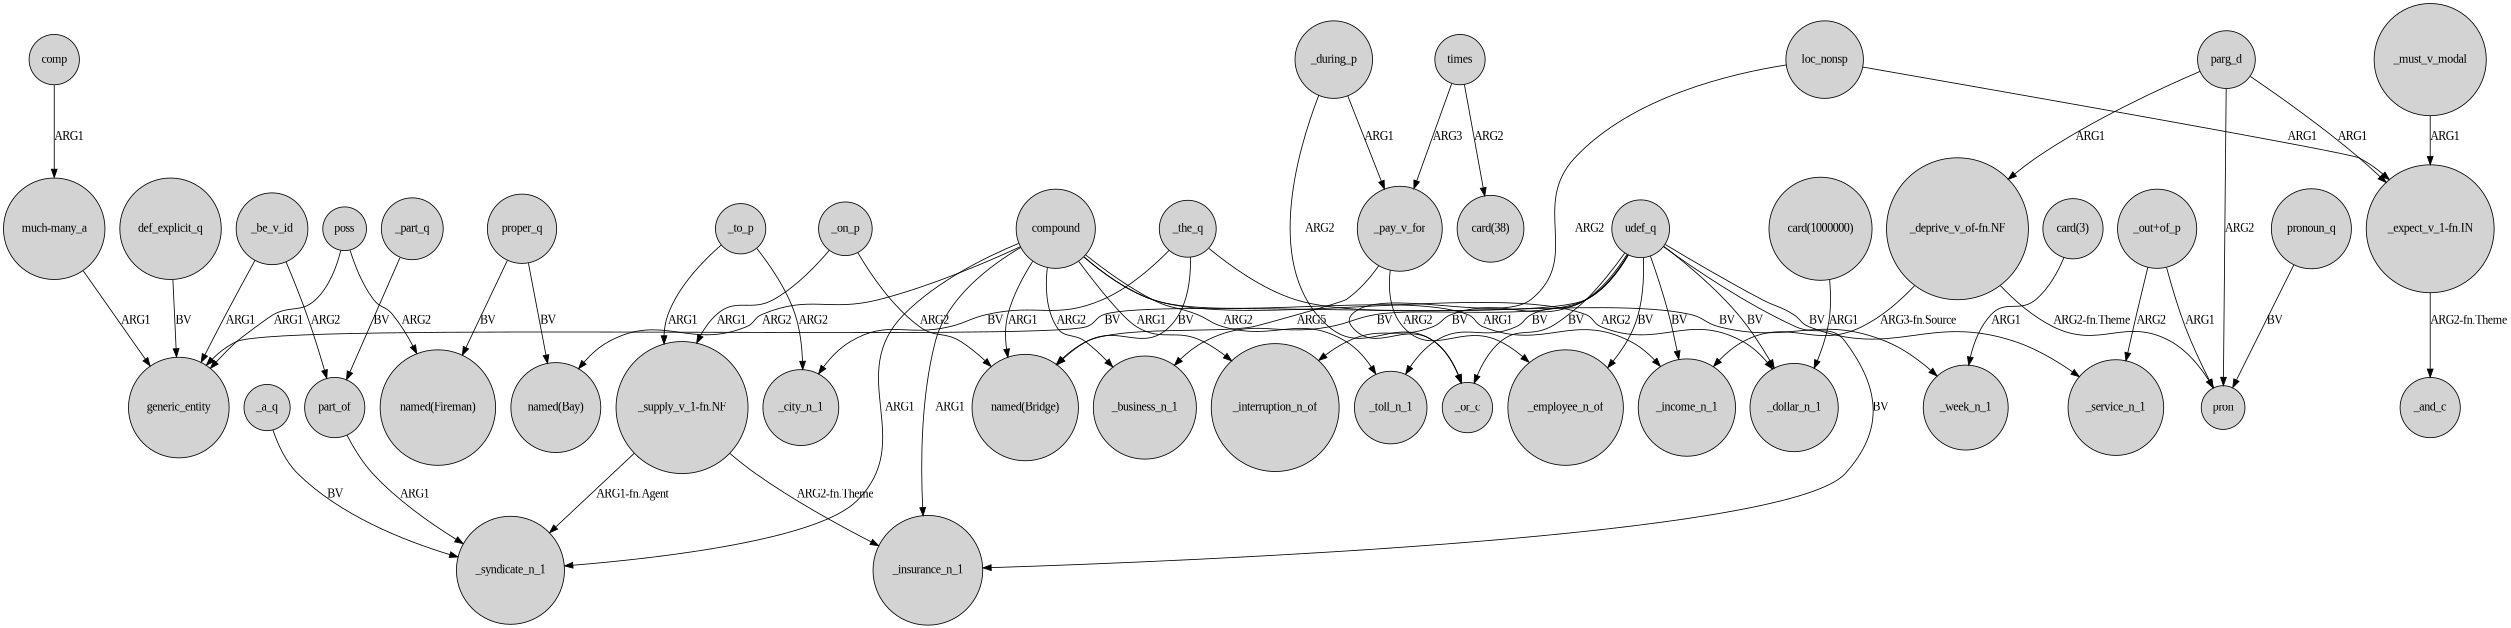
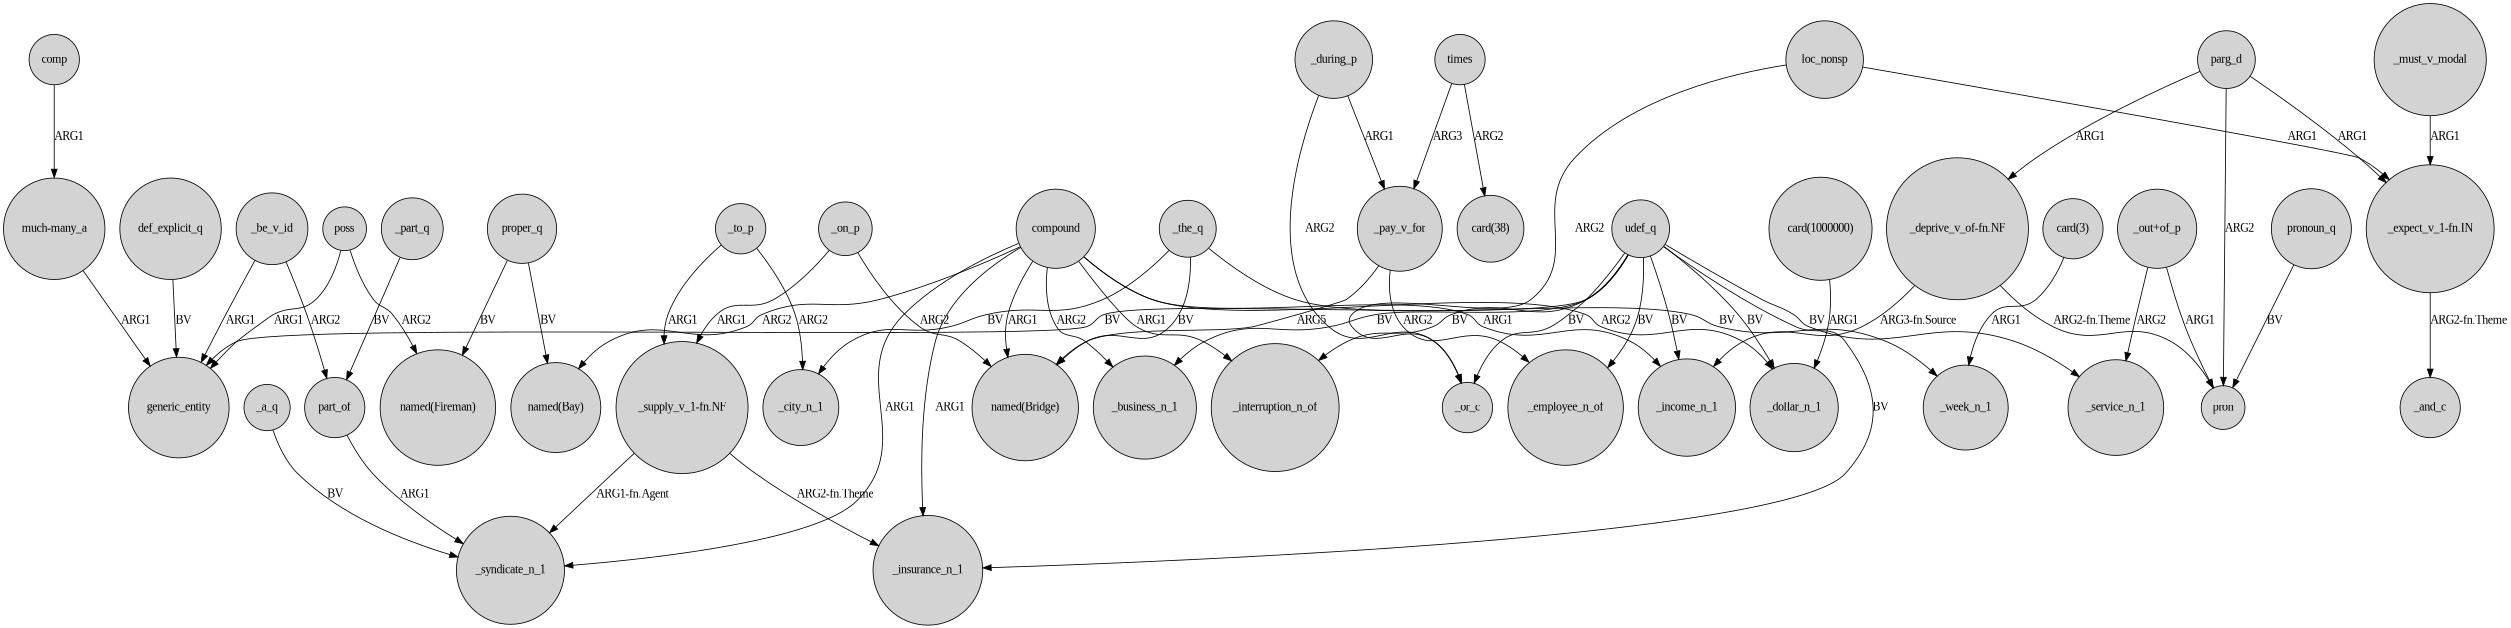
  digraph {
    fontname="Liberation Serif"
    node [fontname="Liberation Serif" shape=circle style=filled]
    edge [fontname="Liberation Serif"]
    compound
    _interruption_n_of
    _insurance_n_1
    _dollar_n_1
    "named(Bridge)"
    _income_n_1
    "named(Bay)"
-   _toll_n_1
    _syndicate_n_1
    _business_n_1
    "_expect_v_1-fn.IN"
    _and_c
    "card(1000000)"
    _pay_v_for
    _employee_n_of
    poss
    generic_entity
    "named(Fireman)"
    parg_d
    "_deprive_v_of-fn.NF"
    pron
    udef_q
    _or_c
    _service_n_1
    proper_q
    _on_p
    "_supply_v_1-fn.NF"
    "much-many_a"
    def_explicit_q
    _be_v_id
    part_of
    _part_q
    loc_nonsp
    "_out+of_p"
    pronoun_q
    comp
    _during_p
    times
    "card(38)"
    _a_q
    _must_v_modal
    _the_q
    _week_n_1
    _city_n_1
    _to_p
    "card(3)"
    compound -> _interruption_n_of [label=ARG1]
    compound -> _insurance_n_1 [label=ARG1]
    compound -> _dollar_n_1 [label=ARG2]
    compound -> "named(Bridge)" [label=ARG1]
    compound -> _income_n_1 [label=ARG1]
    compound -> "named(Bay)" [label=ARG2]
-   compound -> _toll_n_1 [label=ARG2]
    compound -> _syndicate_n_1 [label=ARG1]
    compound -> _business_n_1 [label=ARG2]
    "_expect_v_1-fn.IN" -> _and_c [label="ARG2-fn.Theme"]
    "card(1000000)" -> _dollar_n_1 [label=ARG1]
    _pay_v_for -> "named(Bridge)" [label=ARG5]
    _pay_v_for -> _employee_n_of [label=ARG2]
    poss -> generic_entity [label=ARG1]
    poss -> "named(Fireman)" [label=ARG2]
    parg_d -> "_expect_v_1-fn.IN" [label=ARG1]
    parg_d -> "_deprive_v_of-fn.NF" [label=ARG1]
    parg_d -> pron [label=ARG2]
    "_deprive_v_of-fn.NF" -> _income_n_1 [label="ARG3-fn.Source"]
    "_deprive_v_of-fn.NF" -> pron [label="ARG2-fn.Theme"]
    udef_q -> _interruption_n_of [label=BV]
    udef_q -> _insurance_n_1 [label=BV]
    udef_q -> _dollar_n_1 [label=BV]
    udef_q -> _income_n_1 [label=BV]
-   udef_q -> _toll_n_1 [label=BV]
    udef_q -> _business_n_1 [label=BV]
    udef_q -> _employee_n_of [label=BV]
    udef_q -> generic_entity [label=BV]
    udef_q -> _or_c [label=BV]
    udef_q -> _service_n_1 [label=BV]
    proper_q -> "named(Bay)" [label=BV]
    proper_q -> "named(Fireman)" [label=BV]
    _on_p -> "named(Bridge)" [label=ARG2]
    _on_p -> "_supply_v_1-fn.NF" [label=ARG1]
    "_supply_v_1-fn.NF" -> _insurance_n_1 [label="ARG2-fn.Theme"]
    "_supply_v_1-fn.NF" -> _syndicate_n_1 [label="ARG1-fn.Agent"]
    "much-many_a" -> generic_entity [label=ARG1]
    def_explicit_q -> generic_entity [label=BV]
    _be_v_id -> generic_entity [label=ARG1]
    _be_v_id -> part_of [label=ARG2]
    part_of -> _syndicate_n_1 [label=ARG1]
    _part_q -> part_of [label=BV]
    loc_nonsp -> "_expect_v_1-fn.IN" [label=ARG1]
    loc_nonsp -> _or_c [label=ARG2]
    "_out+of_p" -> pron [label=ARG1]
    "_out+of_p" -> _service_n_1 [label=ARG2]
    pronoun_q -> pron [label=BV]
    comp -> "much-many_a" [label=ARG1]
    _during_p -> _pay_v_for [label=ARG1]
    _during_p -> _or_c [label=ARG2]
    times -> _pay_v_for [label=ARG3]
    times -> "card(38)" [label=ARG2]
    _a_q -> _syndicate_n_1 [label=BV]
    _must_v_modal -> "_expect_v_1-fn.IN" [label=ARG1]
    _the_q -> "named(Bridge)" [label=BV]
    _the_q -> _week_n_1 [label=BV]
    _the_q -> _city_n_1 [label=BV]
    _to_p -> "_supply_v_1-fn.NF" [label=ARG1]
    _to_p -> _city_n_1 [label=ARG2]
    "card(3)" -> _week_n_1 [label=ARG1]
  }
